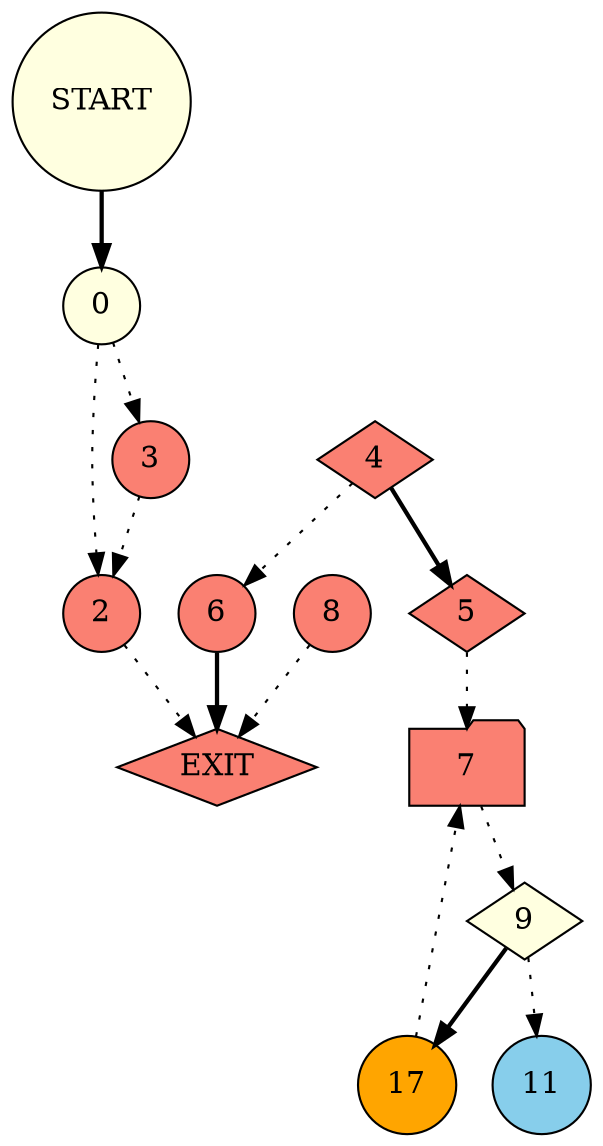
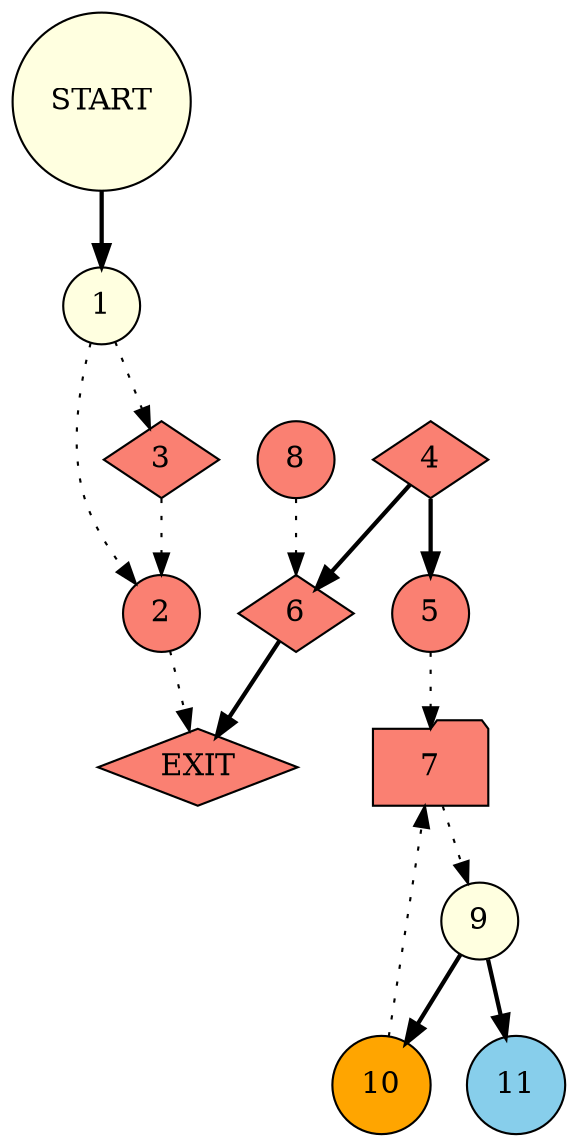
  digraph {
    node [fillcolor=salmon shape=circle style=filled]
    edge [style=dotted]
    n1 [fillcolor=lightyellow label=START]
-   1 [fillcolor=lightyellow label=0]
+   1 [fillcolor=lightyellow]
    2
-   3
+   3 [shape=diamond]
    n5 [label=EXIT shape=diamond]
    4 [shape=diamond]
-   5 [shape=diamond]
-   6
+   5
+   6 [shape=diamond]
    7 [shape=folder]
-   9 [fillcolor=lightyellow shape=diamond]
+   9 [fillcolor=lightyellow]
    8
-   10 [fillcolor=orange label=17]
+   10 [fillcolor=orange]
    11 [fillcolor=skyblue]
    n1 -> 1 [style=bold]
    1 -> 2
    1 -> 3
    2 -> n5
    3 -> 2
    4 -> 5 [style=bold]
-   4 -> 6
+   4 -> 6 [style=bold]
    5 -> 7
    6 -> n5 [style=bold]
    7 -> 9
    9 -> 10 [style=bold]
-   9 -> 11
-   8 -> n5
+   9 -> 11 [style=bold]
+   8 -> 6
    10 -> 7
  }
